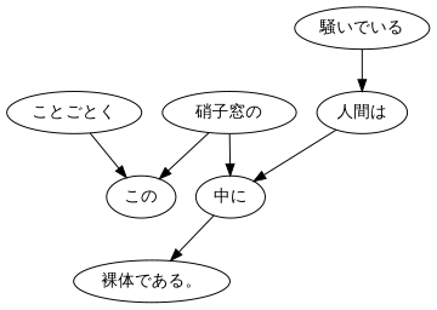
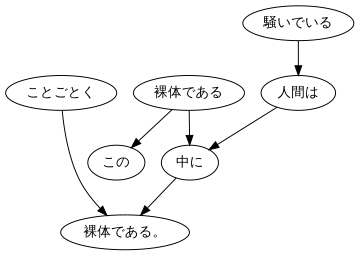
  digraph {
    fontname="Noto Sans"
    node [fontname="Noto Sans"]
    edge [fontname="Noto Sans"]
    n1 [label="この"]
-   n2 [label="硝子窓の"]
+   n2 [label="裸体である"]
    n3 [label="中に"]
    n4 [label="裸体である。"]
    n5 [label="騒いでいる"]
    n6 [label="人間は"]
    n7 [label="ことごとく"]
    n2 -> n1
    n2 -> n3
    n3 -> n4
    n5 -> n6
    n6 -> n3
-   n7 -> n1
+   n7 -> n4
  }
